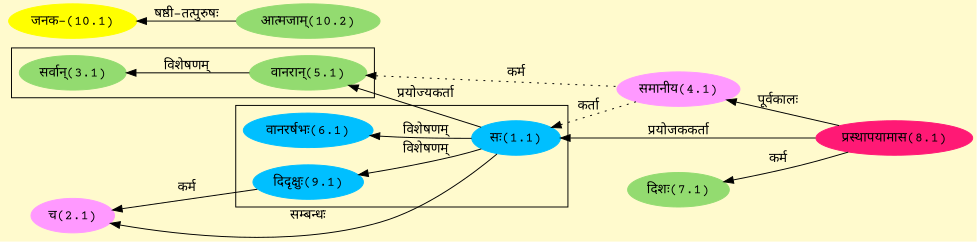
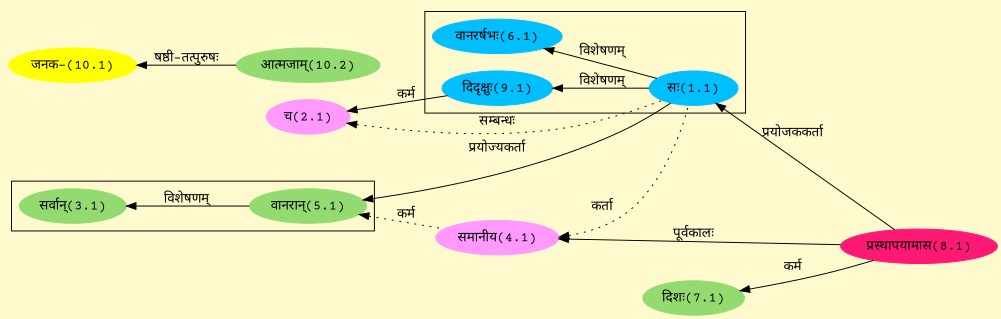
  digraph {
    bgcolor=lemonchiffon1
    compound=true
    fontname="Courier Prime"
    rankdir=LR
    node [color="#93DB70" fontname="Courier Prime" style=filled]
    edge [dir=back fontname="Courier Prime"]
    n1 [label="सर्वान्(3.1)"]
    n2 [label="वानरान्(5.1)"]
    n3 [color="#00BFFF" label="वानरर्षभः(6.1)"]
    n4 [color="#00BFFF" label="सः(1.1)"]
    n5 [color="#00BFFF" label="दिदृक्षुः(9.1)"]
    n6 [color="#FF99FF" label="समानीय(4.1)"]
    n7 [color="#FF1975" label="प्रस्थापयामास(8.1)"]
    n8 [color="#FF99FF" label="च(2.1)"]
    n9 [label="दिशः(7.1)"]
    n10 [color="#FFFF00" label="जनक-(10.1)"]
    n11 [label="आत्मजाम्(10.2)"]
    subgraph cluster_1 {
      n1
      n2
    }
    subgraph cluster_2 {
      n3
      n4
      n5
    }
    n1 -> n2 [label="विशेषणम्"]
    n2 -> n4 [label="प्रयोज्यकर्ता"]
    n2 -> n6 [label="कर्म" style=dotted]
    n3 -> n4 [label="विशेषणम्"]
-   n4 -> n6 [label="कर्ता" style=dotted]
+   n6 -> n4 [label="कर्ता" style=dotted]
    n4 -> n7 [label="प्रयोजककर्ता"]
    n5 -> n4 [label="विशेषणम्"]
    n6 -> n7 [label="पूर्वकालः"]
-   n8 -> n4 [label="सम्बन्धः"]
+   n8 -> n4 [label="सम्बन्धः" style=dotted]
    n8 -> n5 [label="कर्म"]
    n9 -> n7 [label="कर्म"]
    n10 -> n11 [label="षष्ठी-तत्पुरुषः"]
  }
